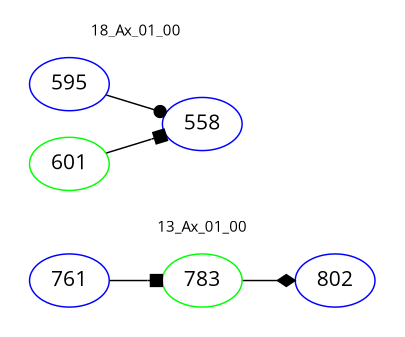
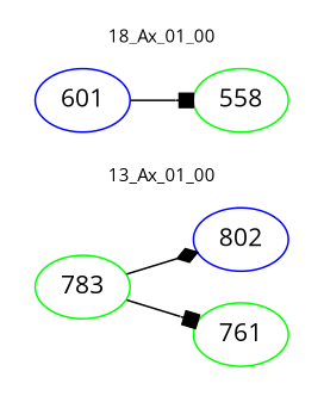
  digraph {
    fontname="Open Sans"
    rankdir=LR
    node [color=blue fontname="Open Sans"]
    edge [arrowhead=box color=black fontname="Open Sans"]
-   n1 [label=761]
+   n1 [color=green label=761]
    n2 [color=green label=783]
    n3 [label=802]
-   n4 [label=595]
-   n5 [label=558]
-   n6 [color=green label=601]
+   n5 [color=green label=558]
+   n6 [label=601]
    subgraph cluster_1 {
      color=white
      fontsize=10
      label="13_Ax_01_00"
      n1
      n2
      n3
    }
    subgraph cluster_2 {
      color=white
      fontsize=10
      label="18_Ax_01_00"
-     n4
      n5
      n6
    }
-   n1 -> n2
+   n2 -> n1
    n2 -> n3 [arrowhead=diamond]
-   n4 -> n5 [arrowhead=dot]
    n6 -> n5
  }
